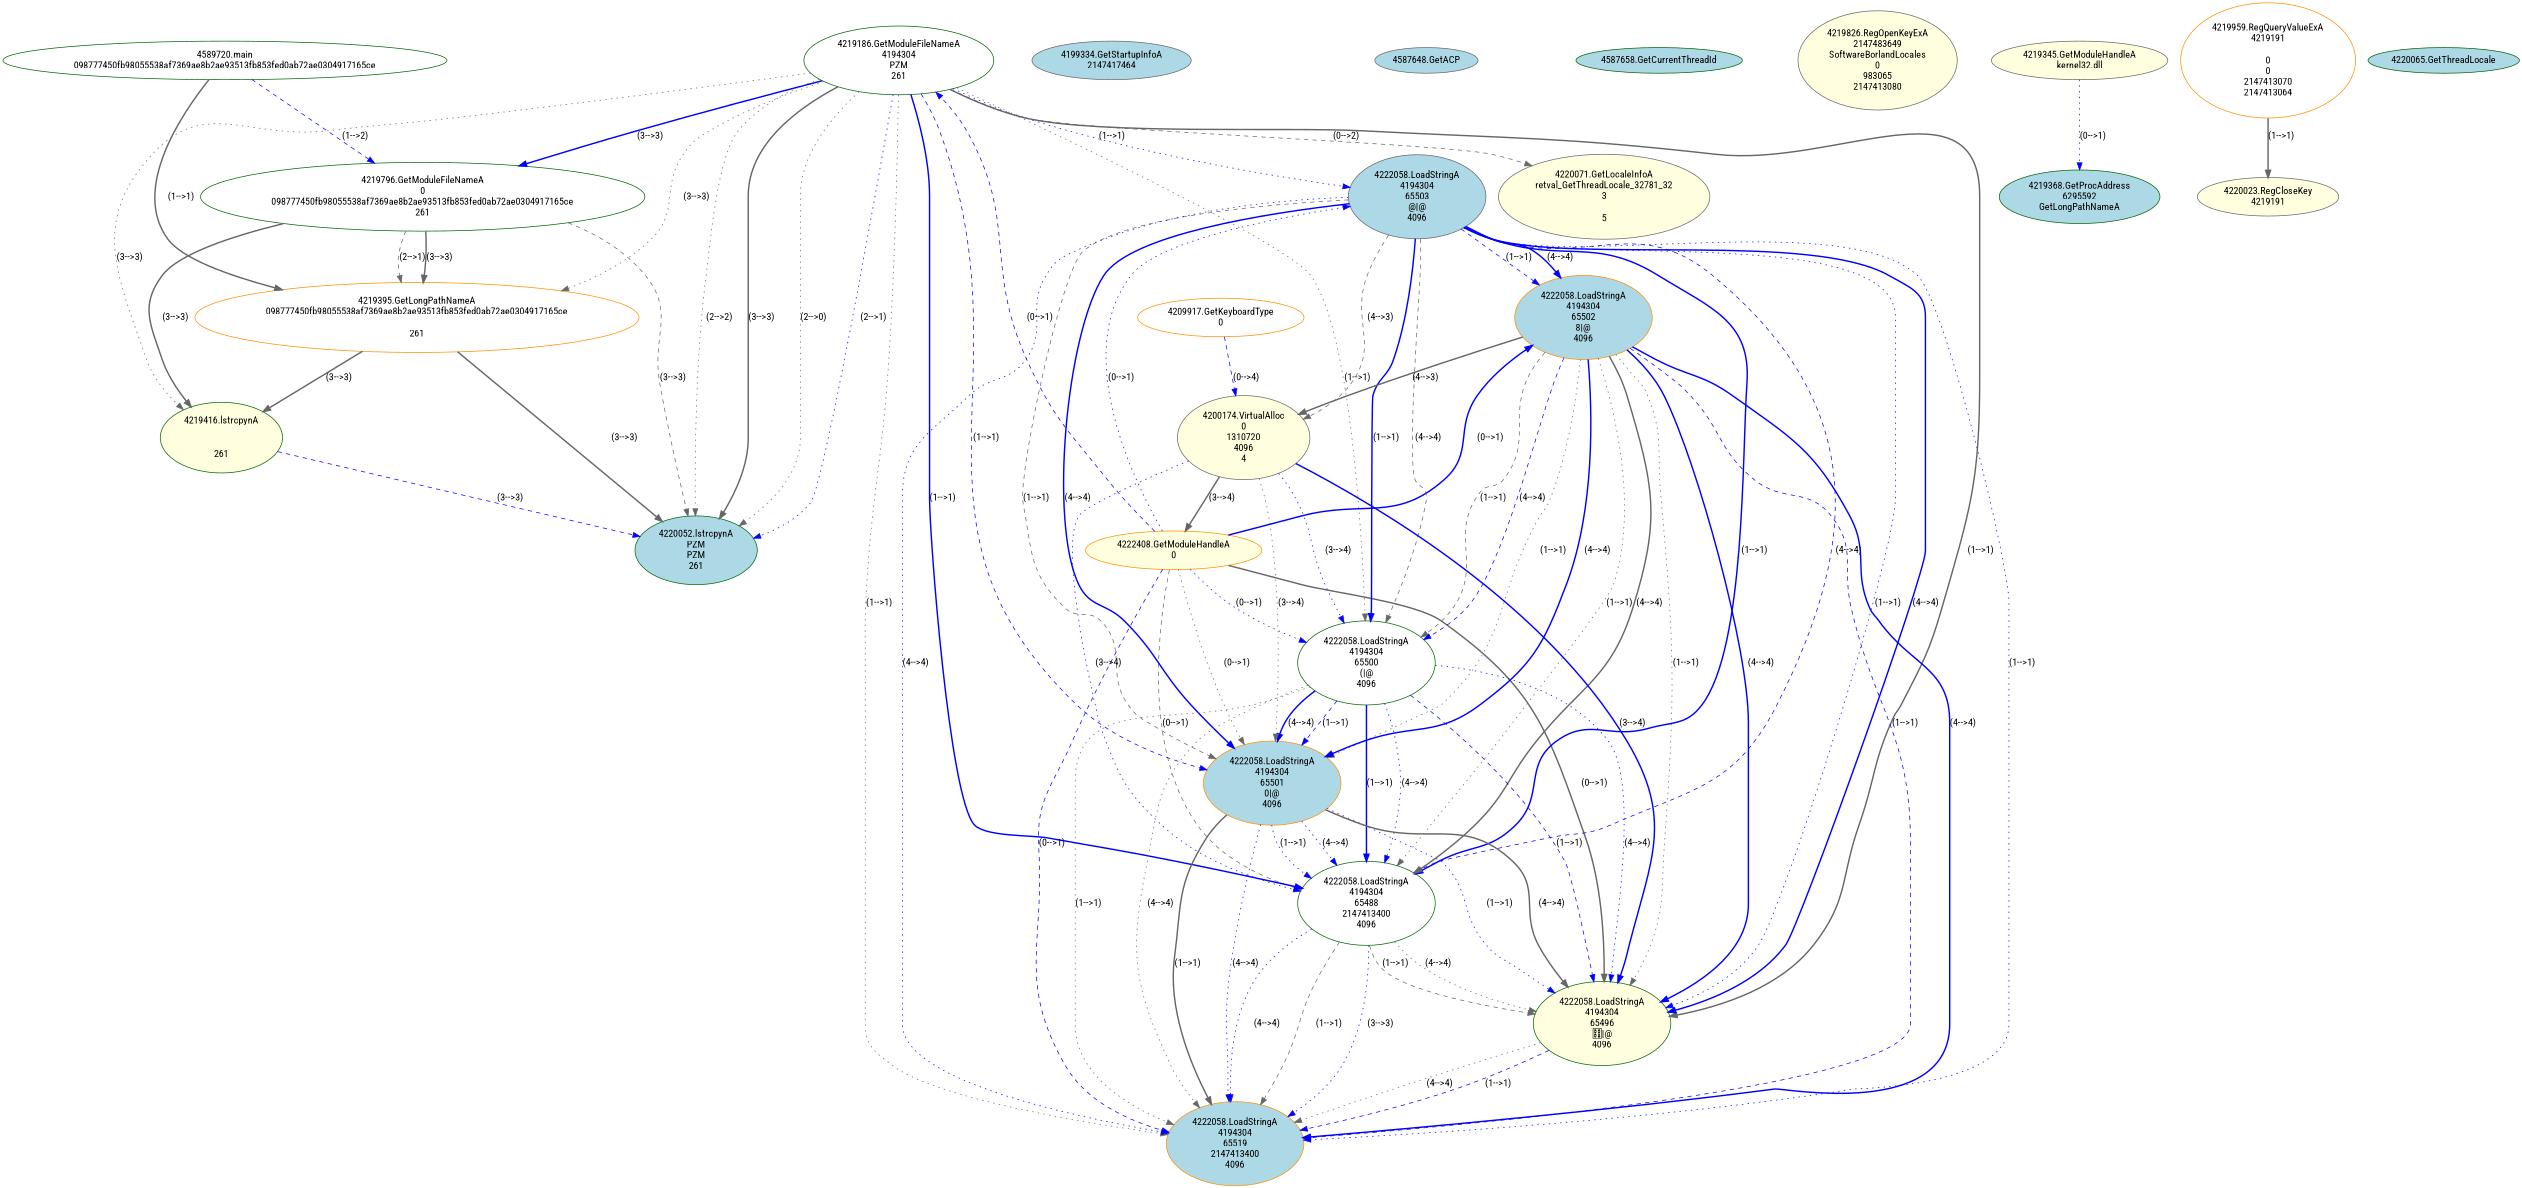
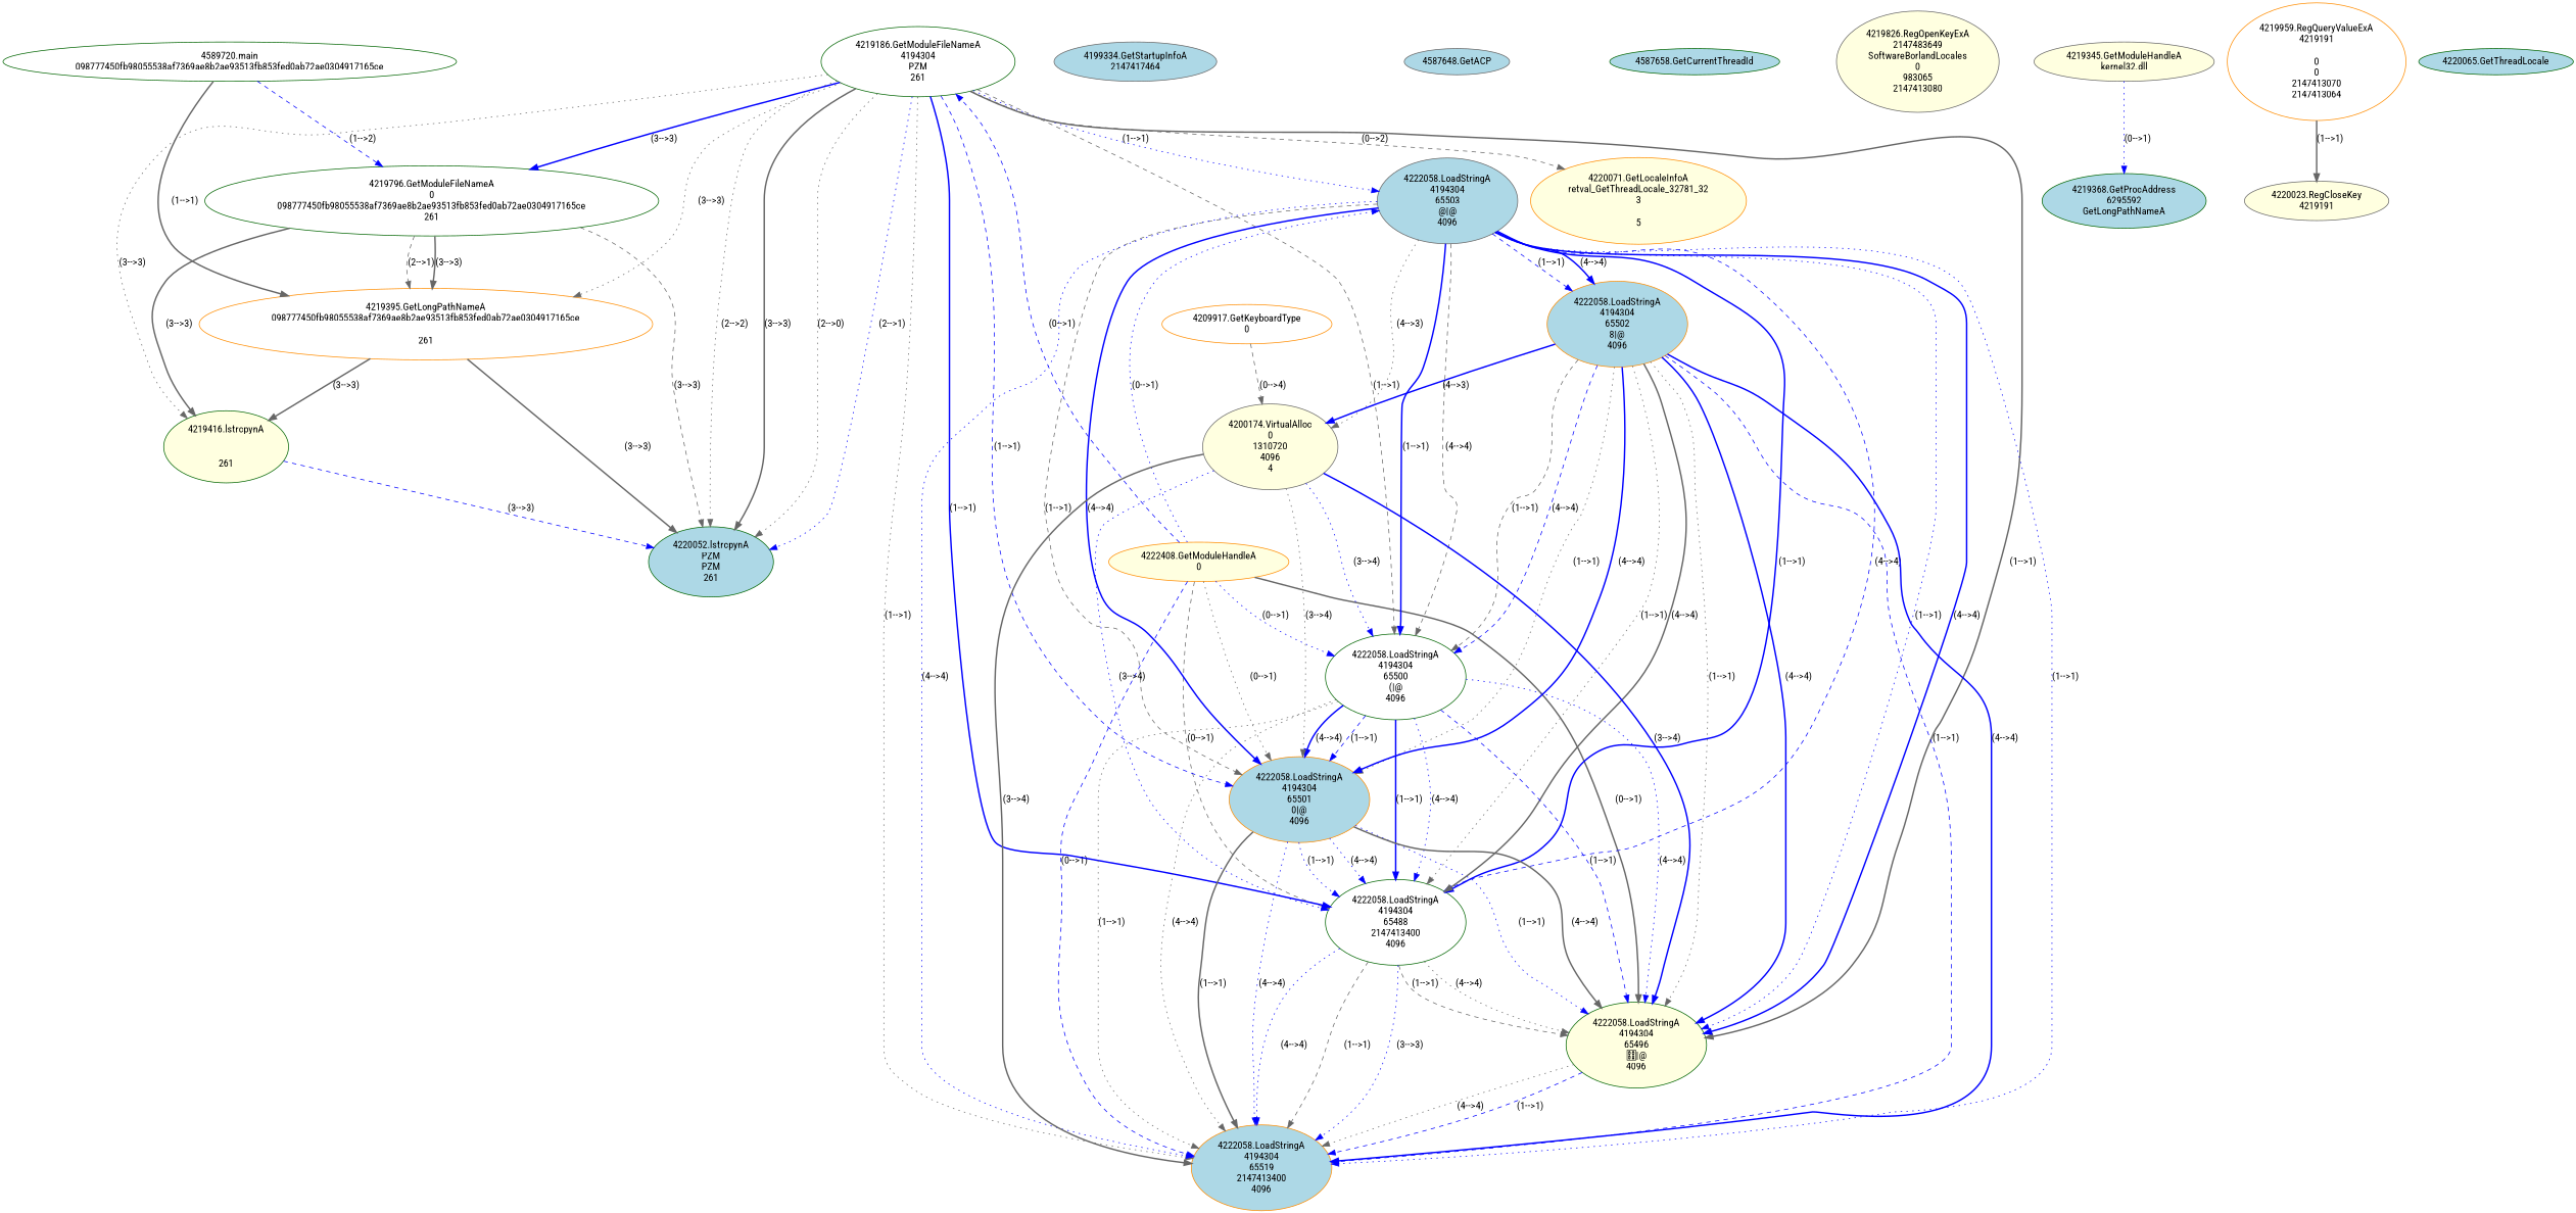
  digraph {
    fontname="Roboto Condensed"
    node [color=darkgreen fillcolor=lightblue fontname="Roboto Condensed" style=filled]
    edge [color=blue fontname="Roboto Condensed" style=dotted]
    n1 [fillcolor=white label="4589720.main\n098777450fb98055538af7369ae8b2ae93513fb853fed0ab72ae0304917165ce"]
    n2 [fillcolor=white label="4219796.GetModuleFileNameA\n0\n098777450fb98055538af7369ae8b2ae93513fb853fed0ab72ae0304917165ce\n261"]
    n3 [color=darkorange fillcolor=white label="4219395.GetLongPathNameA\n098777450fb98055538af7369ae8b2ae93513fb853fed0ab72ae0304917165ce\n\n261"]
    n4 [fillcolor=lightyellow label="4219416.lstrcpynA\n\n\n261"]
    n5 [label="4220052.lstrcpynA\nPZM\nPZM\n261"]
    n6 [color=darkorange fillcolor=lightyellow label="4222408.GetModuleHandleA\n0"]
    n7 [fillcolor=white label="4219186.GetModuleFileNameA\n4194304\nPZM\n261"]
    n8 [color=gray40 label="4222058.LoadStringA\n4194304\n65503\n@|@\n4096"]
    n9 [color=darkorange label="4222058.LoadStringA\n4194304\n65502\n8|@\n4096"]
    n10 [fillcolor=white label="4222058.LoadStringA\n4194304\n65500\n(|@\n4096"]
    n11 [color=darkorange label="4222058.LoadStringA\n4194304\n65501\n0|@\n4096"]
    n12 [fillcolor=white label="4222058.LoadStringA\n4194304\n65488\n2147413400\n4096"]
    n13 [fillcolor=lightyellow label="4222058.LoadStringA\n4194304\n65496\n|@\n4096"]
    n14 [color=darkorange label="4222058.LoadStringA\n4194304\n65519\n2147413400\n4096"]
-   n15 [color=gray40 fillcolor=lightyellow label="4220071.GetLocaleInfoA\nretval_GetThreadLocale_32781_32\n3\n\n5"]
+   n15 [color=darkorange fillcolor=lightyellow label="4220071.GetLocaleInfoA\nretval_GetThreadLocale_32781_32\n3\n\n5"]
    n16 [color=gray40 fillcolor=lightyellow label="4200174.VirtualAlloc\n0\n1310720\n4096\n4"]
    n17 [color=darkorange fillcolor=white label="4209917.GetKeyboardType\n0"]
    n18 [color=gray40 label="4199334.GetStartupInfoA\n2147417464"]
    n19 [color=gray40 label="4587648.GetACP\n"]
    n20 [label="4587658.GetCurrentThreadId\n"]
    n21 [color=gray40 fillcolor=lightyellow label="4219826.RegOpenKeyExA\n2147483649\nSoftware\Borland\Locales\n0\n983065\n2147413080"]
    n22 [color=gray40 fillcolor=lightyellow label="4219345.GetModuleHandleA\nkernel32.dll"]
    n23 [label="4219368.GetProcAddress\n6295592\nGetLongPathNameA"]
    n24 [color=darkorange fillcolor=white label="4219959.RegQueryValueExA\n4219191\n\n0\n0\n2147413070\n2147413064"]
    n25 [color=gray40 fillcolor=lightyellow label="4220023.RegCloseKey\n4219191"]
    n26 [label="4220065.GetThreadLocale\n"]
    n1 -> n2 [label="(1-->2)" style=dashed]
    n1 -> n3 [color=gray40 label="(1-->1)" style=bold]
    n2 -> n3 [color=gray40 label="(2-->1)" style=dashed]
    n2 -> n3 [color=gray40 label="(3-->3)" style=bold]
    n2 -> n4 [color=gray40 label="(3-->3)" style=bold]
    n2 -> n5 [color=gray40 label="(3-->3)" style=dashed]
    n3 -> n4 [color=gray40 label="(3-->3)" style=bold]
    n3 -> n5 [color=gray40 label="(3-->3)" style=bold]
    n4 -> n5 [label="(3-->3)" style=dashed]
    n6 -> n7 [label="(0-->1)" style=dashed]
    n6 -> n8 [label="(0-->1)"]
-   n6 -> n9 [label="(0-->1)" style=bold]
    n6 -> n10 [label="(0-->1)"]
    n6 -> n11 [color=gray40 label="(0-->1)"]
    n6 -> n12 [color=gray40 label="(0-->1)" style=dashed]
    n6 -> n13 [color=gray40 label="(0-->1)" style=bold]
    n6 -> n14 [label="(0-->1)" style=dashed]
    n7 -> n2 [label="(3-->3)" style=bold]
    n7 -> n3 [color=gray40 label="(3-->3)"]
    n7 -> n4 [color=gray40 label="(3-->3)"]
    n7 -> n5 [label="(2-->1)"]
    n7 -> n5 [color=gray40 label="(2-->2)"]
    n7 -> n5 [color=gray40 label="(3-->3)" style=bold]
    n7 -> n5 [color=gray40 label="(2-->0)"]
    n7 -> n8 [label="(1-->1)"]
-   n7 -> n10 [color=gray40 label="(1-->1)"]
+   n7 -> n10 [color=gray40 label="(1-->1)" style=dashed]
    n7 -> n11 [label="(1-->1)" style=dashed]
    n7 -> n12 [label="(1-->1)" style=bold]
    n7 -> n13 [color=gray40 label="(1-->1)" style=bold]
    n7 -> n14 [color=gray40 label="(1-->1)"]
    n7 -> n15 [color=gray40 label="(0-->2)" style=dashed]
    n8 -> n9 [label="(1-->1)" style=dashed]
    n8 -> n9 [label="(4-->4)" style=bold]
    n8 -> n10 [label="(1-->1)" style=bold]
    n8 -> n10 [color=gray40 label="(4-->4)" style=dashed]
    n8 -> n11 [color=gray40 label="(1-->1)" style=dashed]
    n8 -> n11 [label="(4-->4)" style=bold]
    n8 -> n12 [label="(1-->1)" style=bold]
    n8 -> n12 [label="(4-->4)" style=dashed]
    n8 -> n13 [label="(1-->1)"]
    n8 -> n13 [label="(4-->4)" style=bold]
    n8 -> n14 [label="(1-->1)"]
    n8 -> n14 [label="(4-->4)"]
-   n8 -> n16 [color=gray40 label="(4-->3)" style=dashed]
+   n8 -> n16 [color=gray40 label="(4-->3)"]
    n9 -> n10 [color=gray40 label="(1-->1)" style=dashed]
    n9 -> n10 [label="(4-->4)" style=dashed]
    n9 -> n11 [color=gray40 label="(1-->1)"]
    n9 -> n11 [label="(4-->4)" style=bold]
    n9 -> n12 [color=gray40 label="(1-->1)"]
    n9 -> n12 [color=gray40 label="(4-->4)" style=bold]
    n9 -> n13 [color=gray40 label="(1-->1)"]
    n9 -> n13 [label="(4-->4)" style=bold]
    n9 -> n14 [label="(1-->1)" style=dashed]
    n9 -> n14 [label="(4-->4)" style=bold]
-   n9 -> n16 [color=gray40 label="(4-->3)" style=bold]
+   n9 -> n16 [label="(4-->3)" style=bold]
    n10 -> n11 [label="(1-->1)" style=dashed]
    n10 -> n11 [label="(4-->4)" style=bold]
    n10 -> n12 [label="(1-->1)" style=bold]
    n10 -> n12 [label="(4-->4)"]
    n10 -> n13 [label="(1-->1)" style=dashed]
    n10 -> n13 [label="(4-->4)"]
    n10 -> n14 [color=gray40 label="(1-->1)"]
    n10 -> n14 [color=gray40 label="(4-->4)"]
    n11 -> n12 [label="(1-->1)"]
    n11 -> n12 [label="(4-->4)"]
    n11 -> n13 [label="(1-->1)"]
    n11 -> n13 [color=gray40 label="(4-->4)" style=bold]
    n11 -> n14 [color=gray40 label="(1-->1)" style=bold]
    n11 -> n14 [label="(4-->4)"]
    n12 -> n13 [color=gray40 label="(1-->1)" style=dashed]
    n12 -> n13 [color=gray40 label="(4-->4)"]
    n12 -> n14 [color=gray40 label="(1-->1)" style=dashed]
    n12 -> n14 [label="(3-->3)"]
    n12 -> n14 [label="(4-->4)"]
    n13 -> n14 [label="(1-->1)" style=dashed]
    n13 -> n14 [color=gray40 label="(4-->4)"]
    n16 -> n10 [label="(3-->4)"]
    n16 -> n11 [color=gray40 label="(3-->4)"]
    n16 -> n12 [label="(3-->4)"]
    n16 -> n13 [label="(3-->4)" style=bold]
-   n16 -> n6 [color=gray40 label="(3-->4)" style=bold]
-   n17 -> n16 [label="(0-->4)" style=dashed]
+   n16 -> n14 [color=gray40 label="(3-->4)" style=bold]
+   n17 -> n16 [color=gray40 label="(0-->4)" style=dashed]
    n22 -> n23 [label="(0-->1)"]
    n24 -> n25 [color=gray40 label="(1-->1)" style=bold]
  }
